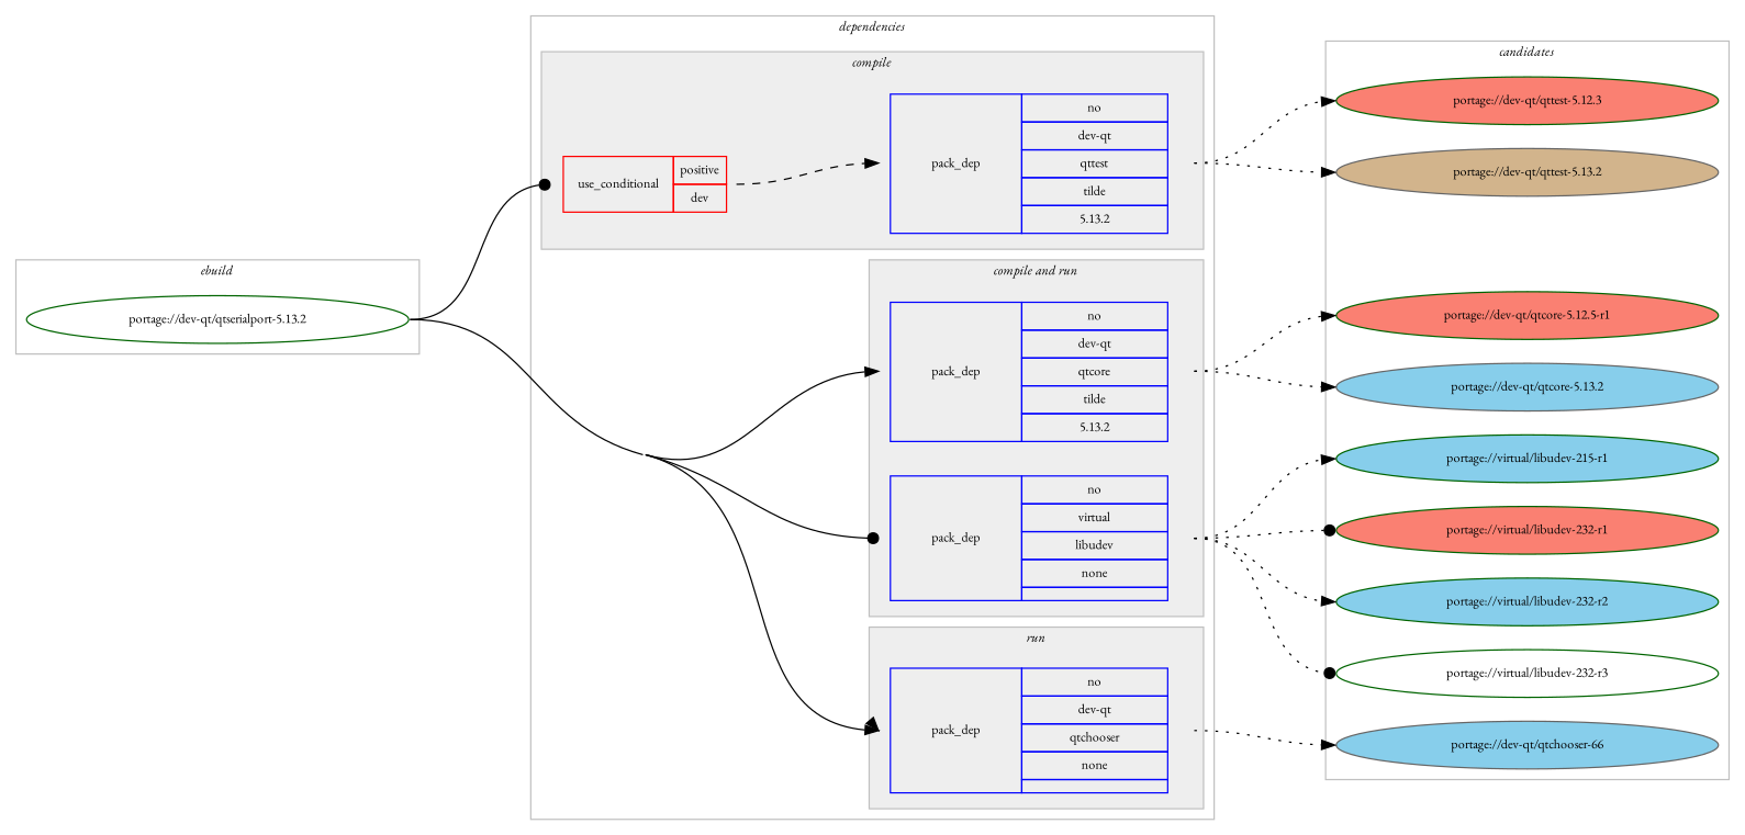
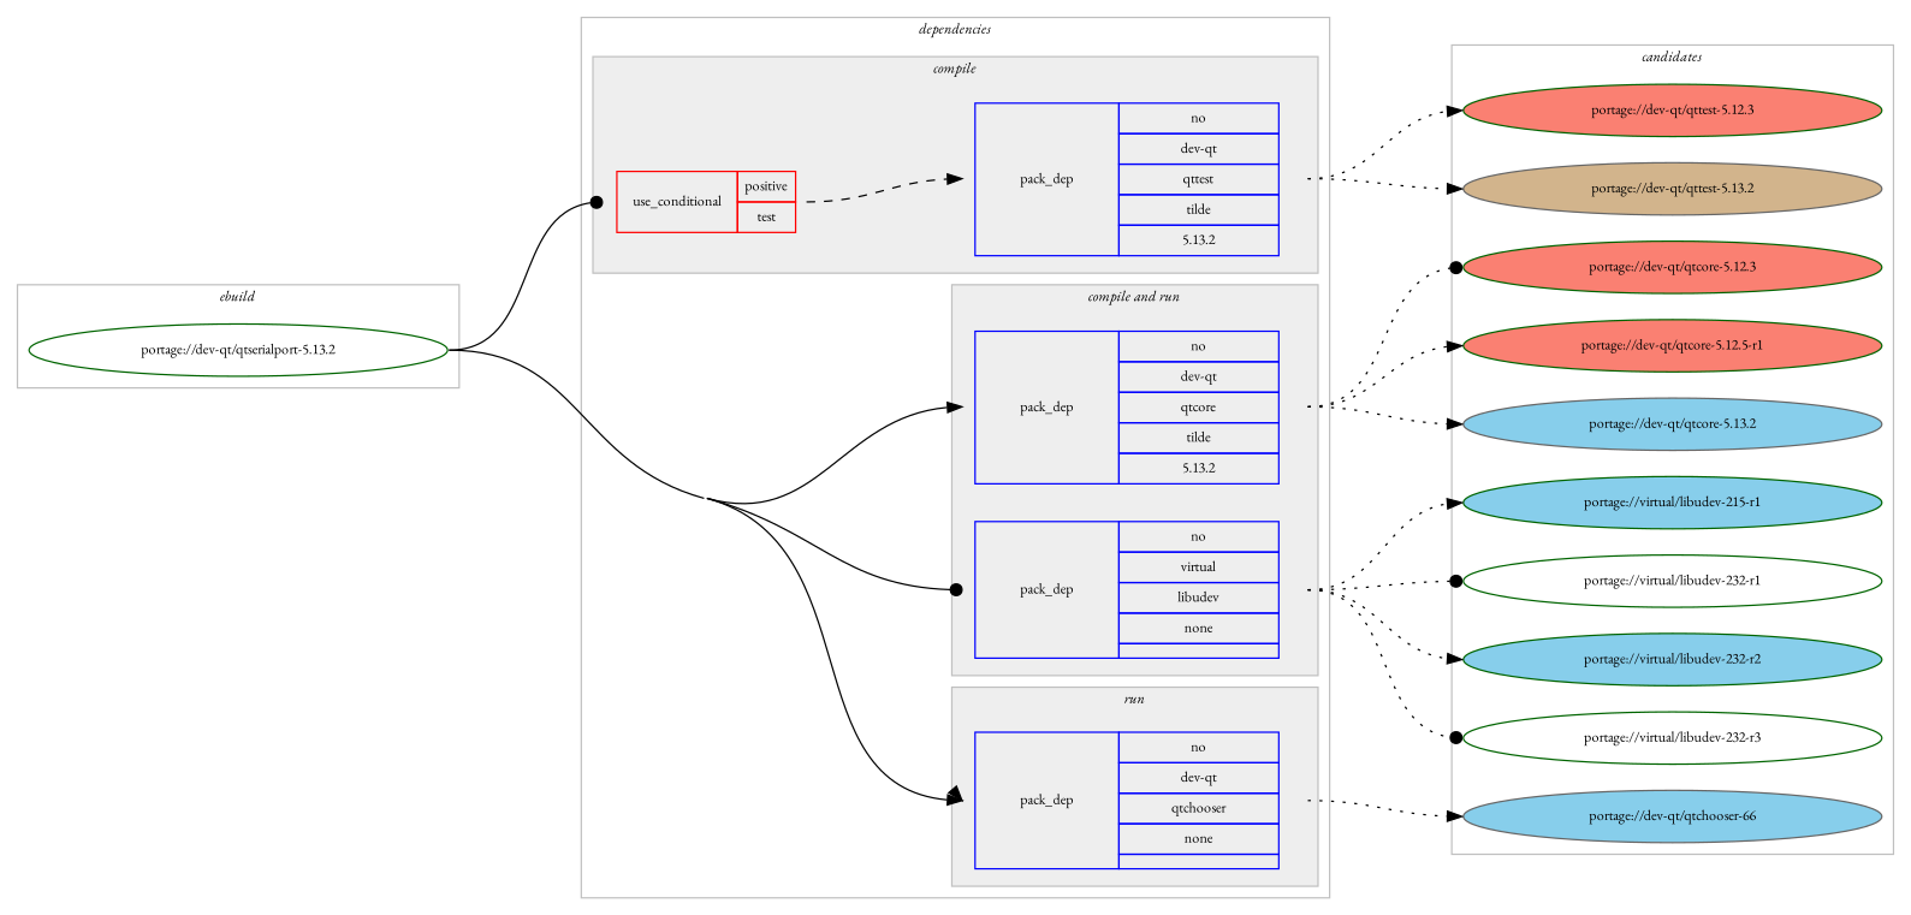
  digraph {
    compound=true
    concentrate=true
    fontname="EB Garamond"
    fontsize=10
    newrank=true
    rankdir=LR
    ranksep=1.5
    node [color=darkgreen fontname="EB Garamond" fontsize=10 style=filled]
    edge [arrowhead=normal fontname="EB Garamond" headport=w style=dotted tailport=e weight=100]
    n1 [fillcolor=white label="portage://dev-qt/qtserialport-5.13.2" width=4]
    n2 [color=blue label=<<TABLE BORDER="0" CELLBORDER="1" CELLSPACING="0" CELLPADDING="4" WIDTH="220"><TR><TD ROWSPAN="6" CELLPADDING="30">pack_dep</TD></TR><TR><TD WIDTH="110">no</TD></TR><TR><TD>dev-qt</TD></TR><TR><TD>qttest</TD></TR><TR><TD>tilde</TD></TR><TR><TD>5.13.2</TD></TR></TABLE>> shape=none style=""]
-   n3 [color=red label=<<TABLE BORDER="0" CELLBORDER="1" CELLSPACING="0" CELLPADDING="4"><TR><TD ROWSPAN="3" CELLPADDING="10">use_conditional</TD></TR><TR><TD>positive</TD></TR><TR><TD>dev</TD></TR></TABLE>> shape=none style=""]
+   n3 [color=red label=<<TABLE BORDER="0" CELLBORDER="1" CELLSPACING="0" CELLPADDING="4"><TR><TD ROWSPAN="3" CELLPADDING="10">use_conditional</TD></TR><TR><TD>positive</TD></TR><TR><TD>test</TD></TR></TABLE>> shape=none style=""]
    n4 [color=blue label=<<TABLE BORDER="0" CELLBORDER="1" CELLSPACING="0" CELLPADDING="4" WIDTH="220"><TR><TD ROWSPAN="6" CELLPADDING="30">pack_dep</TD></TR><TR><TD WIDTH="110">no</TD></TR><TR><TD>dev-qt</TD></TR><TR><TD>qtcore</TD></TR><TR><TD>tilde</TD></TR><TR><TD>5.13.2</TD></TR></TABLE>> shape=none style=""]
    n5 [color=blue label=<<TABLE BORDER="0" CELLBORDER="1" CELLSPACING="0" CELLPADDING="4" WIDTH="220"><TR><TD ROWSPAN="6" CELLPADDING="30">pack_dep</TD></TR><TR><TD WIDTH="110">no</TD></TR><TR><TD>virtual</TD></TR><TR><TD>libudev</TD></TR><TR><TD>none</TD></TR><TR><TD></TD></TR></TABLE>> shape=none style=""]
    n6 [color=blue label=<<TABLE BORDER="0" CELLBORDER="1" CELLSPACING="0" CELLPADDING="4" WIDTH="220"><TR><TD ROWSPAN="6" CELLPADDING="30">pack_dep</TD></TR><TR><TD WIDTH="110">no</TD></TR><TR><TD>dev-qt</TD></TR><TR><TD>qtchooser</TD></TR><TR><TD>none</TD></TR><TR><TD></TD></TR></TABLE>> shape=none style=""]
    n7 [fillcolor=salmon label="portage://dev-qt/qttest-5.12.3" width=4]
    n8 [color=gray40 fillcolor=tan label="portage://dev-qt/qttest-5.13.2" width=4]
+   n9 [fillcolor=salmon label="portage://dev-qt/qtcore-5.12.3" width=4]
    n10 [fillcolor=salmon label="portage://dev-qt/qtcore-5.12.5-r1" width=4]
    n11 [color=gray40 fillcolor=skyblue label="portage://dev-qt/qtcore-5.13.2" width=4]
    n12 [fillcolor=skyblue label="portage://virtual/libudev-215-r1" width=4]
-   n13 [fillcolor=salmon label="portage://virtual/libudev-232-r1" width=4]
+   n13 [fillcolor=white label="portage://virtual/libudev-232-r1" width=4]
    n14 [fillcolor=skyblue label="portage://virtual/libudev-232-r2" width=4]
    n15 [fillcolor=white label="portage://virtual/libudev-232-r3" width=4]
    n16 [color=gray40 fillcolor=skyblue label="portage://dev-qt/qtchooser-66" width=4]
    subgraph cluster_1 {
      color=gray
      label=<<i>ebuild</i>>
      rank=same
      n1
    }
    subgraph cluster_2 {
      color=gray
      label=<<i>dependencies</i>>
      subgraph cluster_3 {
        color=gray
        fillcolor="#eeeeee"
        label=<<i>compile</i>>
        style=filled
        subgraph sub_4 {
          color=gray
          fillcolor="#eeeeee"
          label=<<i>compile</i>>
          style=filled
          n3
          subgraph sub_5 {
            color=gray
            fillcolor="#eeeeee"
            label=<<i>compile</i>>
            style=filled
            n2
          }
        }
      }
      subgraph cluster_6 {
        color=gray
        fillcolor="#eeeeee"
        label=<<i>compile and run</i>>
        style=filled
        subgraph sub_7 {
          color=gray
          fillcolor="#eeeeee"
          label=<<i>compile and run</i>>
          style=filled
          n4
        }
        subgraph sub_8 {
          color=gray
          fillcolor="#eeeeee"
          label=<<i>compile and run</i>>
          style=filled
          n5
        }
      }
      subgraph cluster_9 {
        color=gray
        fillcolor="#eeeeee"
        label=<<i>run</i>>
        style=filled
        subgraph sub_10 {
          color=gray
          fillcolor="#eeeeee"
          label=<<i>run</i>>
          style=filled
          n6
        }
      }
    }
    subgraph cluster_11 {
      color=gray
      label=<<i>candidates</i>>
      rank=same
      subgraph sub_12 {
        color=black
        label=<<i>candidates</i>>
        nodesep=1
        rank=same
        n7
        n8
      }
      subgraph sub_13 {
        color=black
        label=<<i>candidates</i>>
        nodesep=1
        rank=same
+       n9
        n10
        n11
      }
      subgraph sub_14 {
        color=black
        label=<<i>candidates</i>>
        nodesep=1
        rank=same
        n12
        n13
        n14
        n15
      }
      subgraph sub_15 {
        color=black
        label=<<i>candidates</i>>
        nodesep=1
        rank=same
        n16
      }
    }
    n1 -> n3 [arrowhead=dot style=solid weight=20]
    n1 -> n4 [style=solid weight=20]
    n1 -> n5 [arrowhead=dot style=solid weight=20]
    n1 -> n6 [style=solid weight=20]
    n2 -> n7
    n2 -> n8
    n3 -> n2 [style=dashed weight=20]
+   n4 -> n9 [arrowhead=dot]
    n4 -> n10
    n4 -> n11
    n5 -> n12
    n5 -> n13 [arrowhead=dot]
    n5 -> n14
    n5 -> n15 [arrowhead=dot]
    n6 -> n16
  }
